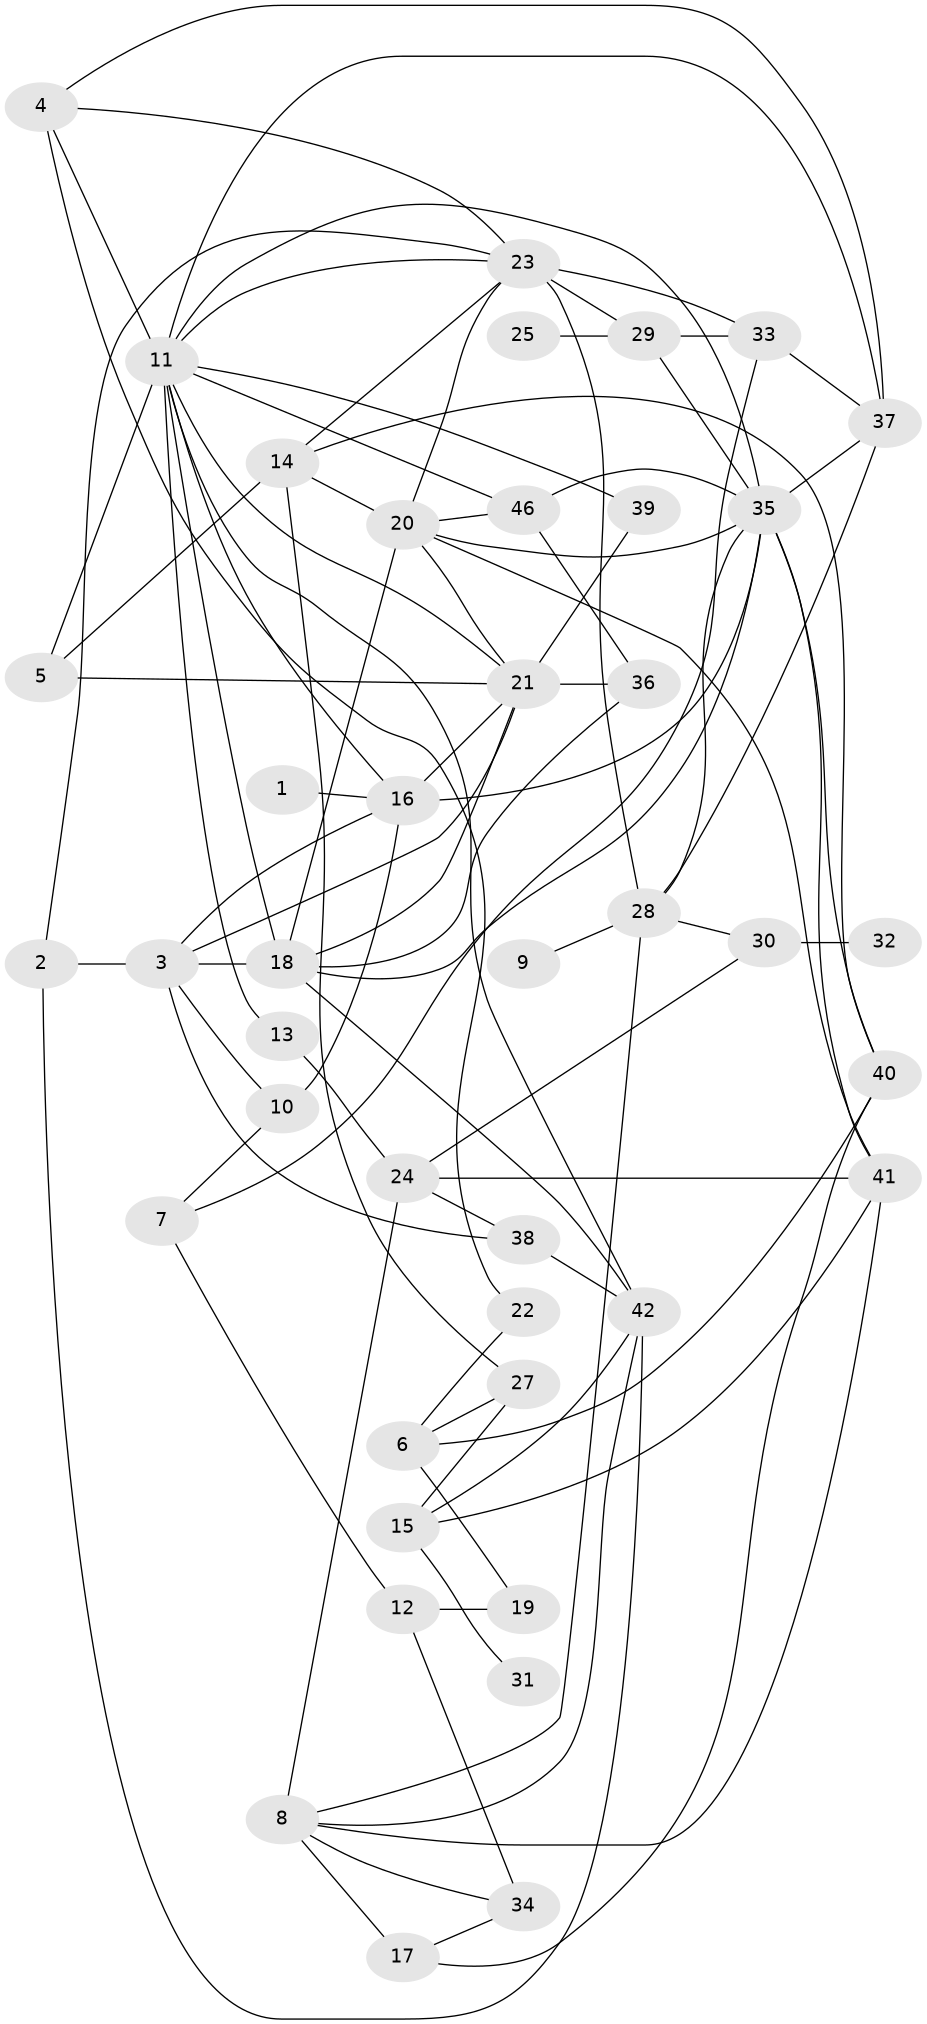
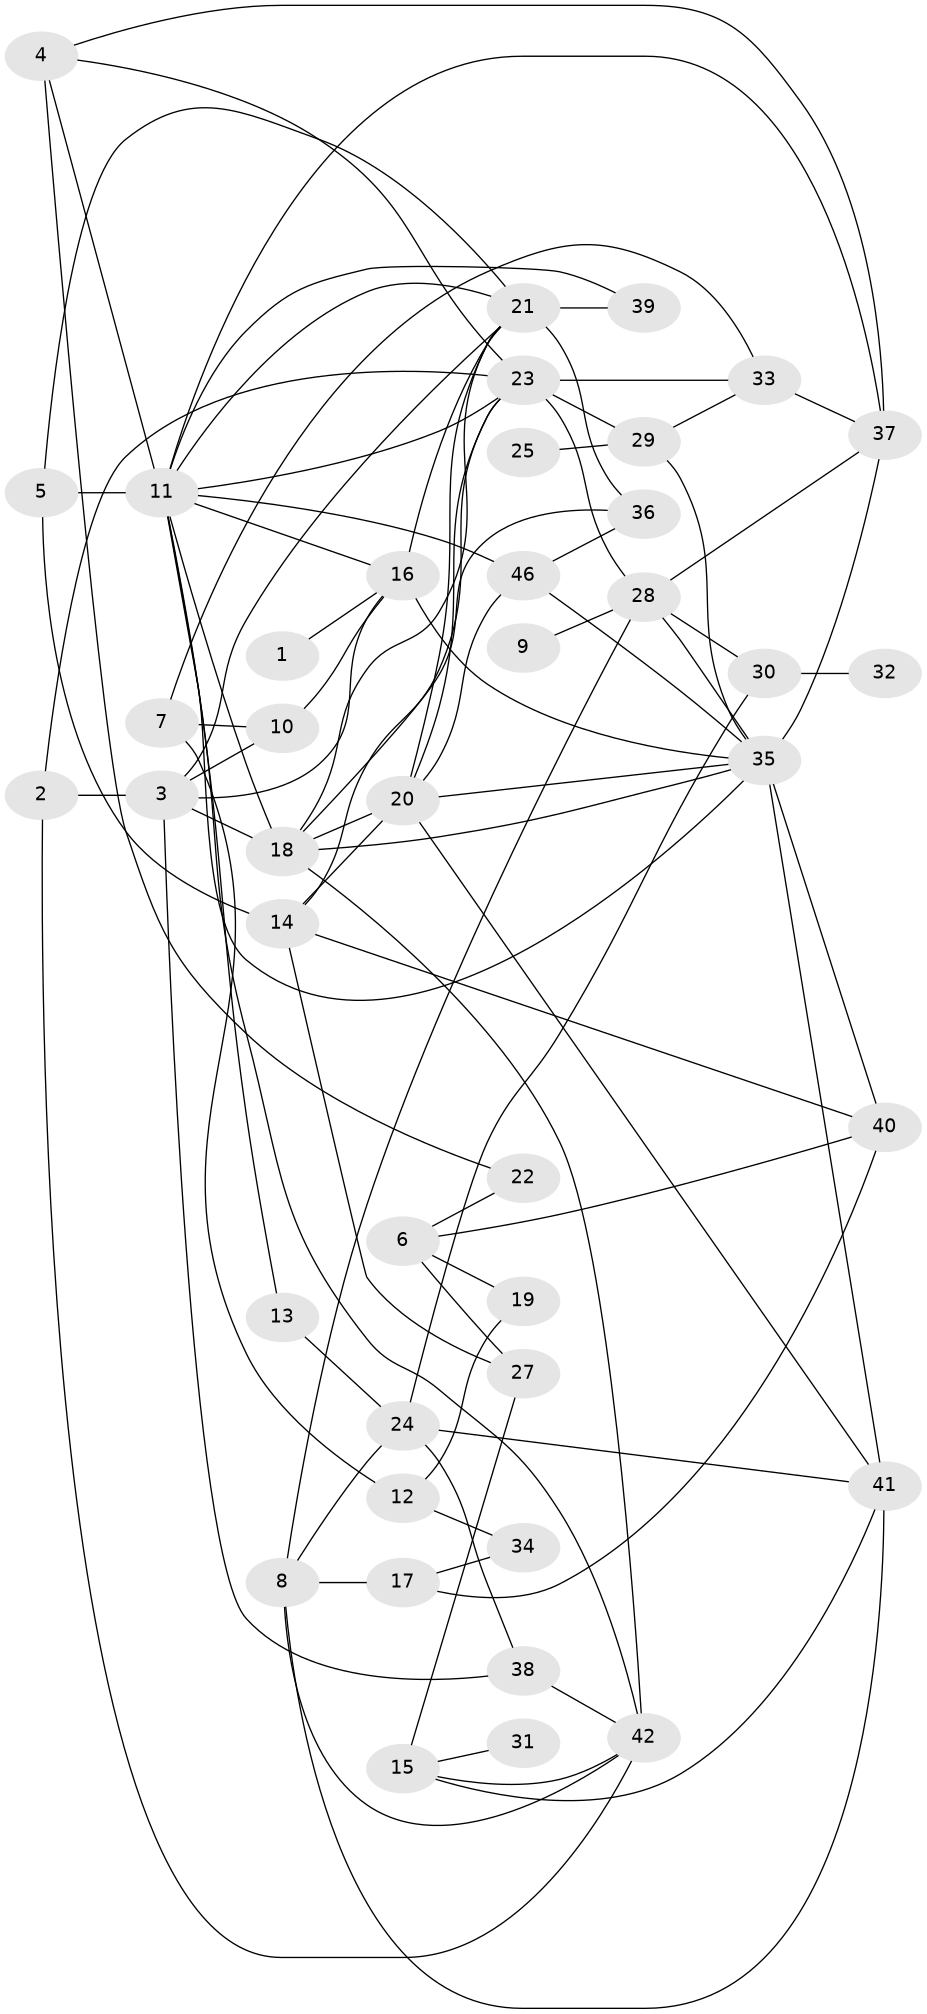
  graph {
    fontname="DejaVu Sans"
    rankdir=LR
    node [color=gray90 fontname="DejaVu Sans" style=filled]
    edge [fontname="DejaVu Sans" weight=1.0]
    1
    16
    21
    35
    2
    3
    23
    42
    10
    18
    38
    33
    28
    29
    20
    36
    39
    4
    11
    22
    37
    13
    n23 [label=46]
    5
    14
    27
    40
    6
    19
    7
    12
    34
    8
    17
    24
    41
    30
    9
    15
    31
    32
    25
    1 -- 16
    16 -- 21
    16 -- 35
    21 -- 36
    21 -- 39 [weight=2.0]
    35 -- 37
    35 -- 40
    35 -- 41
    2 -- 3
    2 -- 23
    2 -- 42
    3 -- 16
    3 -- 21
    3 -- 10
    3 -- 18
    3 -- 38
    23 -- 33 [weight=2.0]
    23 -- 28
    23 -- 29
    10 -- 16
    18 -- 21
    18 -- 35
    18 -- 42
    18 -- 20
    18 -- 36 [weight=2.0]
    38 -- 42
    33 -- 37
    28 -- 35
    28 -- 37 [weight=2.0]
    28 -- 30
    29 -- 35
    29 -- 33
    20 -- 21
    20 -- 35 [weight=2.0]
    20 -- 23 [weight=2.0]
    20 -- n23
    20 -- 41
    4 -- 23 [weight=2.0]
    4 -- 11
    4 -- 22
    4 -- 37
    11 -- 16
    11 -- 21 [weight=2.0]
    11 -- 35 [weight=2.0]
    11 -- 23
    11 -- 42
    11 -- 18
    11 -- 39
    11 -- 37
    11 -- 13
    11 -- n23 [weight=2.0]
    13 -- 24
    n23 -- 35
    n23 -- 36
    5 -- 21 [weight=2.0]
    5 -- 11
    5 -- 14 [weight=2.0]
    14 -- 23
    14 -- 20
    14 -- 27
    14 -- 40
    6 -- 22
    6 -- 27
    6 -- 40
    6 -- 19
    7 -- 10
    7 -- 33
    7 -- 12
    12 -- 19
    12 -- 34
    8 -- 42
    8 -- 28
-   8 -- 34
    8 -- 17
    8 -- 24
    8 -- 41
    17 -- 40
    17 -- 34
    24 -- 38
    24 -- 41
    24 -- 30
    30 -- 32
    9 -- 28
    15 -- 42
    15 -- 27
    15 -- 41
    15 -- 31
    25 -- 29
  }
